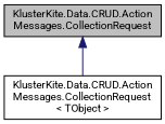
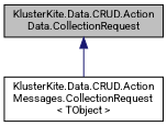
  digraph {
    fontname=Roboto
    node [color=black fontname=Roboto fontsize=10 shape=record style=filled]
-   n1 [fillcolor=grey75 fontcolor=black height=0.2 label="KlusterKite.Data.CRUD.Action\lMessages.CollectionRequest" width=0.4]
+   n1 [fillcolor=grey75 fontcolor=black height=0.2 label="KlusterKite.Data.CRUD.Action\lData.CollectionRequest" width=0.4]
    n2 [fillcolor=white height=0.2 label="KlusterKite.Data.CRUD.Action\lMessages.CollectionRequest\l\< TObject \>" width=0.4]
    n1 -> n2 [color=midnightblue dir=back fontname=Roboto fontsize=10 labelfontname=Helvetica labelfontsize=10 style=solid]
  }
